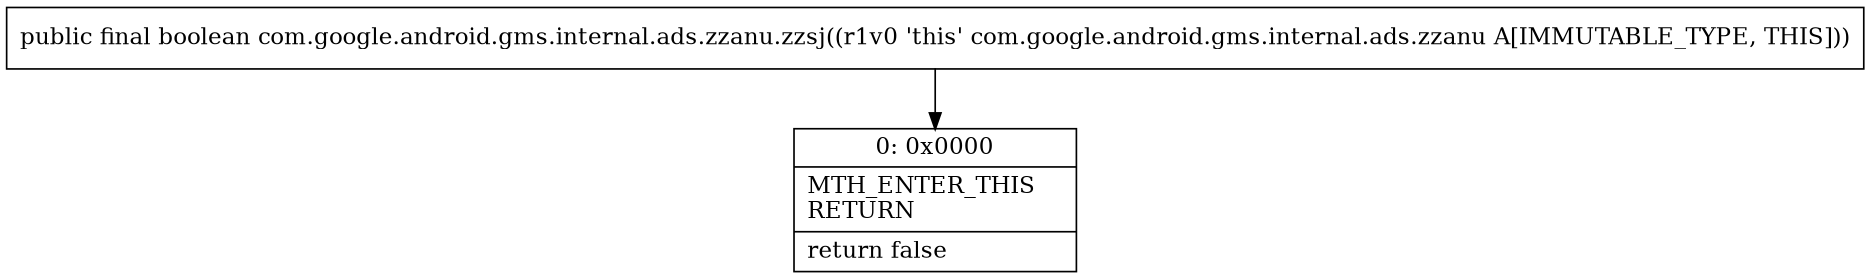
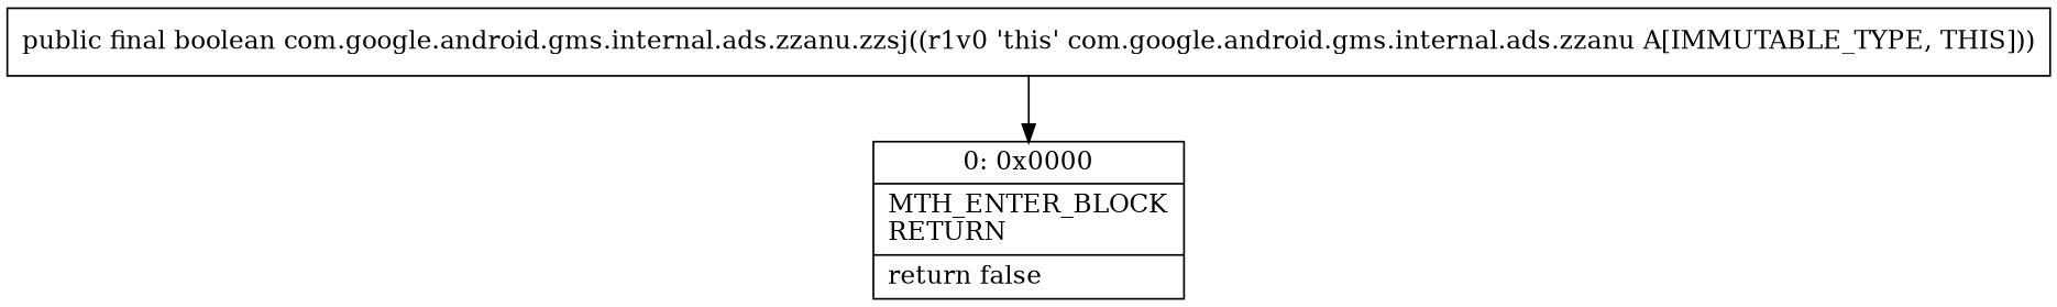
  digraph {
    node [shape=record]
-   n1 [label="{0\:\ 0x0000|MTH_ENTER_THIS\lRETURN\l|return false\l}"]
+   n1 [label="{0\:\ 0x0000|MTH_ENTER_BLOCK\lRETURN\l|return false\l}"]
    n2 [label="{public final boolean com.google.android.gms.internal.ads.zzanu.zzsj((r1v0 'this' com.google.android.gms.internal.ads.zzanu A[IMMUTABLE_TYPE, THIS])) }"]
    n2 -> n1
  }
